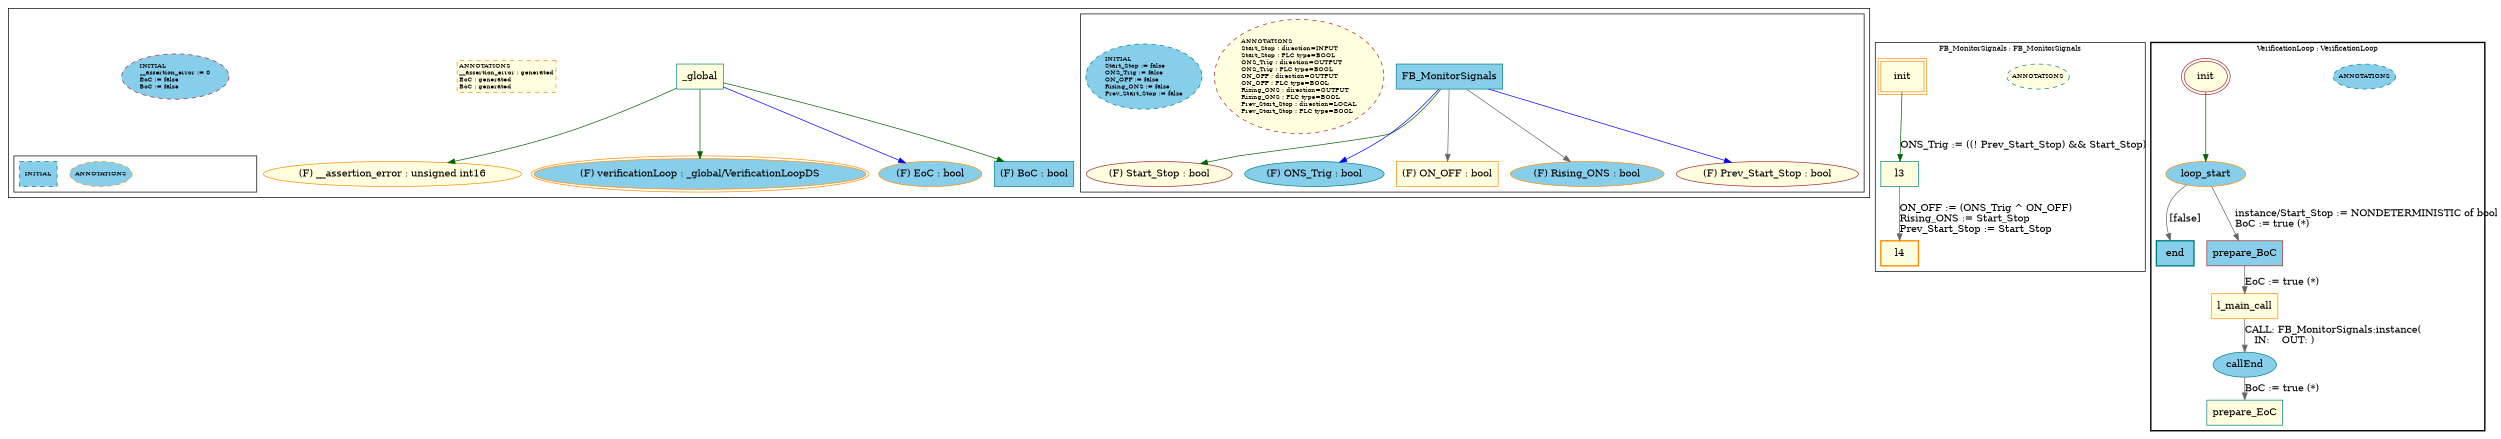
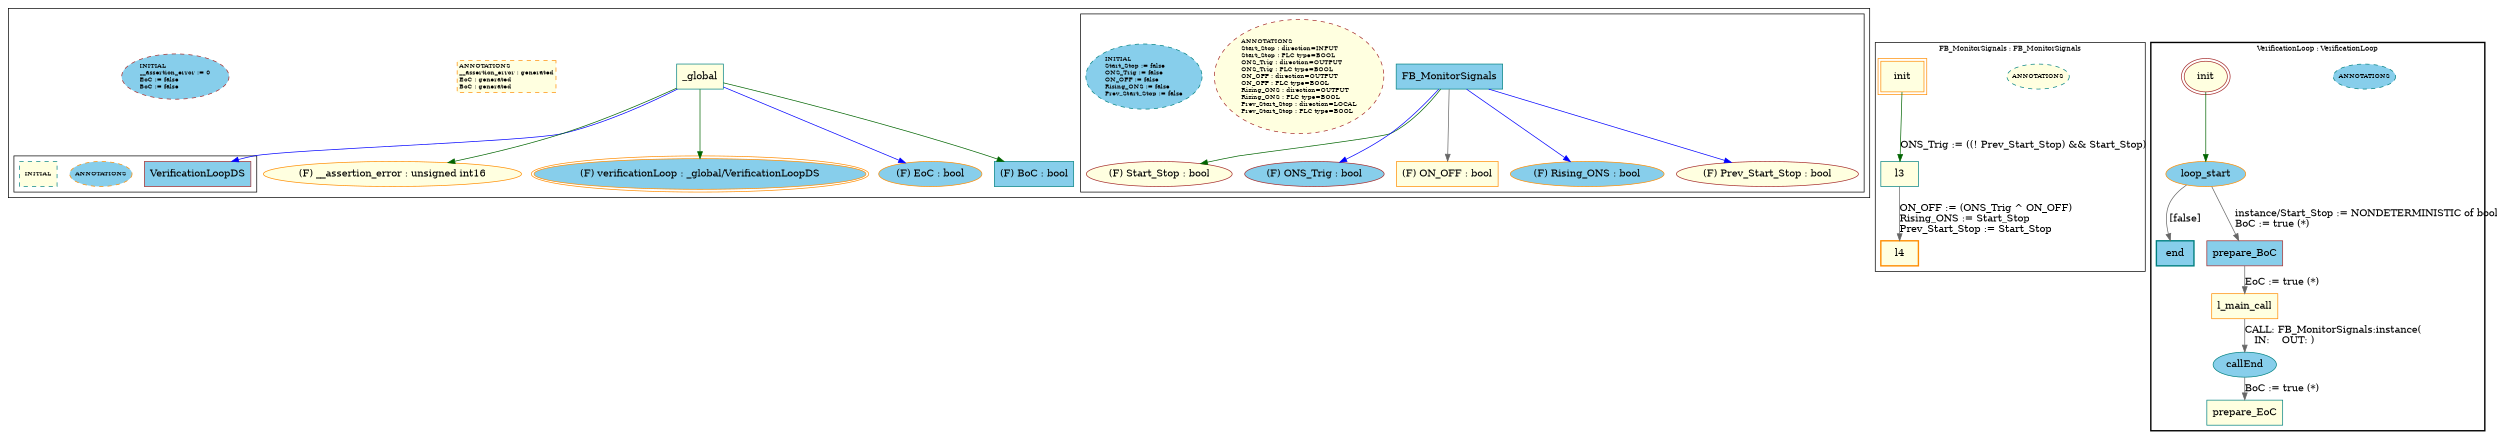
  digraph {
    node [color=teal fillcolor=skyblue shape=ellipse style=filled]
    edge [color=gray40]
    n1 [label=FB_MonitorSignals shape=box]
    n2 [color=brown fillcolor=lightyellow label="(F) Start_Stop : bool"]
-   n3 [label="(F) ONS_Trig : bool"]
+   n3 [color=brown label="(F) ONS_Trig : bool"]
    n4 [color=darkorange fillcolor=lightyellow label="(F) ON_OFF : bool" shape=box]
    n5 [color=darkorange label="(F) Rising_ONS : bool"]
    n6 [color=brown fillcolor=lightyellow label="(F) Prev_Start_Stop : bool"]
    n7 [color=brown fillcolor=lightyellow fontsize=9 label="ANNOTATIONS\lStart_Stop : direction=INPUT\lStart_Stop : PLC type=BOOL\lONS_Trig : direction=OUTPUT\lONS_Trig : PLC type=BOOL\lON_OFF : direction=OUTPUT\lON_OFF : PLC type=BOOL\lRising_ONS : direction=OUTPUT\lRising_ONS : PLC type=BOOL\lPrev_Start_Stop : direction=LOCAL\lPrev_Start_Stop : PLC type=BOOL\l" margin="0.04,0.04" style="dashed,filled"]
    n8 [fontsize=9 label="INITIAL\lStart_Stop := false\lONS_Trig := false\lON_OFF := false\lRising_ONS := false\lPrev_Start_Stop := false\l" margin="0.04,0.04" style="dashed,filled"]
+   n9 [color=brown label=VerificationLoopDS shape=box]
    n10 [color=darkorange fontsize=9 label=ANNOTATIONS margin="0.04,0.04" style="dashed,filled"]
-   n11 [fontsize=9 label=INITIAL margin="0.04,0.04" shape=box style="dashed,filled"]
+   n11 [fillcolor=lightyellow fontsize=9 label=INITIAL margin="0.04,0.04" shape=box style="dashed,filled"]
    n12 [fillcolor=lightyellow label=_global shape=box]
    n13 [color=darkorange fillcolor=lightyellow label="(F) __assertion_error : unsigned int16"]
    n14 [color=darkorange label="(F) verificationLoop : _global/VerificationLoopDS" peripheries=2]
    n15 [color=darkorange label="(F) EoC : bool"]
    n16 [label="(F) BoC : bool" shape=box]
    n17 [color=darkorange fillcolor=lightyellow fontsize=9 label="ANNOTATIONS\l__assertion_error : generated\lEoC : generated\lBoC : generated\l" margin="0.04,0.04" shape=box style="dashed,filled"]
    n18 [color=brown fontsize=9 label="INITIAL\l__assertion_error := 0\lEoC := false\lBoC := false\l" margin="0.04,0.04" style="dashed,filled"]
    n19 [fillcolor=lightyellow fontsize=9 label=ANNOTATIONS margin="0.04,0.04" style="dashed,filled"]
    n20 [color=darkorange fillcolor=lightyellow label=init peripheries=2 shape=box]
    n21 [fillcolor=lightyellow label=l3 shape=box]
    n22 [color=darkorange fillcolor=lightyellow label=l4 shape=box style="bold,filled"]
    n23 [fontsize=9 label=ANNOTATIONS margin="0.04,0.04" style="dashed,filled"]
    n24 [color=brown fillcolor=lightyellow label=init peripheries=2]
    n25 [color=darkorange label=loop_start]
    n26 [label=end shape=box style="bold,filled"]
    n27 [color=brown label=prepare_BoC shape=box]
    n28 [color=darkorange fillcolor=lightyellow label=l_main_call shape=box]
    n29 [label=callEnd]
    n30 [fillcolor=lightyellow label=prepare_EoC shape=box]
    subgraph cluster_1 {
      n12
      n13
      n14
      n15
      n16
      n17
      n18
      subgraph cluster_2 {
        n1
        n2
        n3
        n4
        n5
        n6
        n7
        n8
      }
      subgraph cluster_3 {
+       n9
        n10
        n11
      }
    }
    subgraph cluster_4 {
      color=black
      fontsize=10
      label="FB_MonitorSignals : FB_MonitorSignals"
      ranksep=0.4
      n19
      n20
      n21
      n22
    }
    subgraph cluster_5 {
      color=black
      fontsize=10
      label="VerificationLoop : VerificationLoop"
      ranksep=0.4
      style=bold
      n23
      n24
      n25
      n26
      n27
      n28
      n29
      n30
    }
    n1 -> n2 [color=darkgreen]
    n1 -> n3 [color=blue]
    n1 -> n4
-   n1 -> n5
+   n1 -> n5 [color=blue]
    n1 -> n6 [color=blue]
+   n12 -> n9 [color=blue]
    n12 -> n13 [color=darkgreen]
    n12 -> n14 [color=darkgreen]
    n12 -> n15 [color=blue]
    n12 -> n16 [color=darkgreen]
    n20 -> n21 [color=darkgreen label="ONS_Trig := ((! Prev_Start_Stop) && Start_Stop)"]
    n21 -> n22 [label="ON_OFF := (ONS_Trig ^ ON_OFF)\lRising_ONS := Start_Stop\lPrev_Start_Stop := Start_Stop\l"]
    n24 -> n25 [color=darkgreen]
    n25 -> n26 [label="[false]"]
    n25 -> n27 [label="instance/Start_Stop := NONDETERMINISTIC of bool\lBoC := true (*)\l"]
    n27 -> n28 [label="EoC := true (*)"]
    n28 -> n29 [label="CALL: FB_MonitorSignals:instance(\l   IN:    OUT: )\l"]
    n29 -> n30 [label="BoC := true (*)"]
  }
